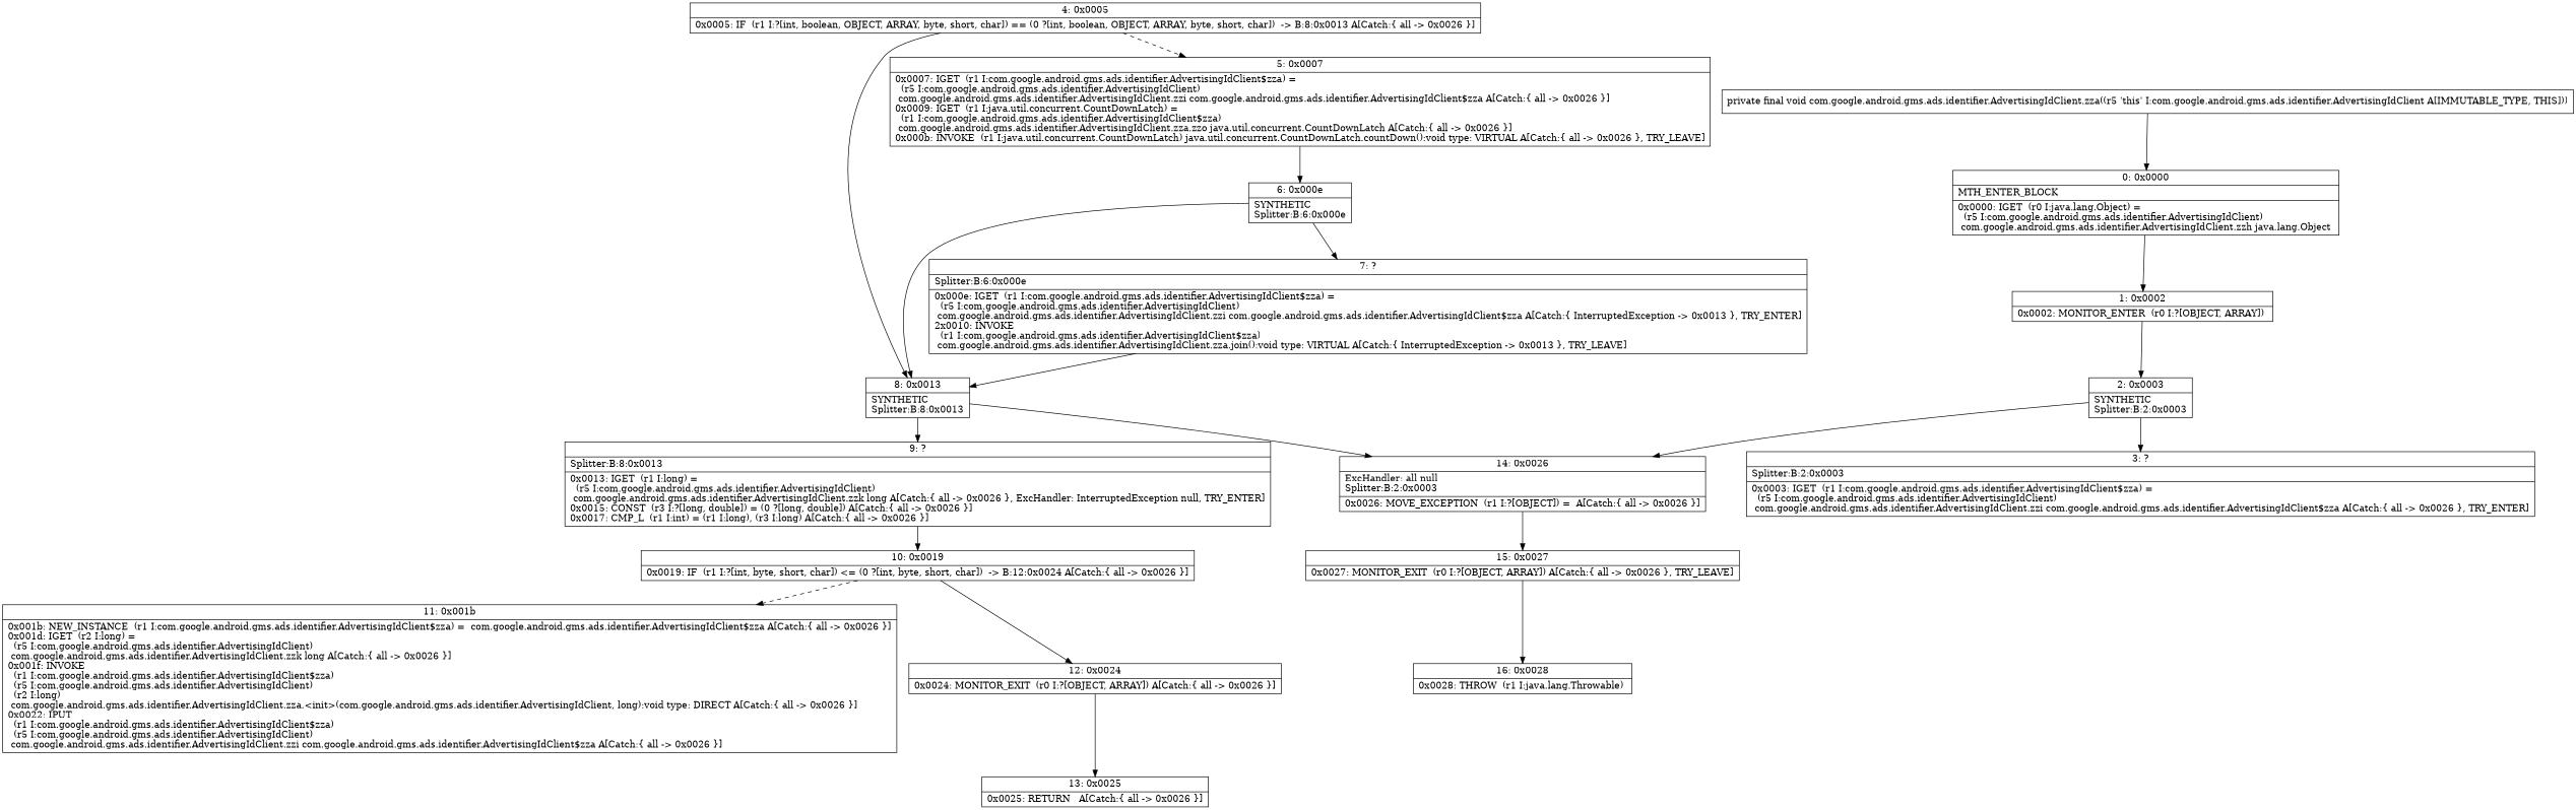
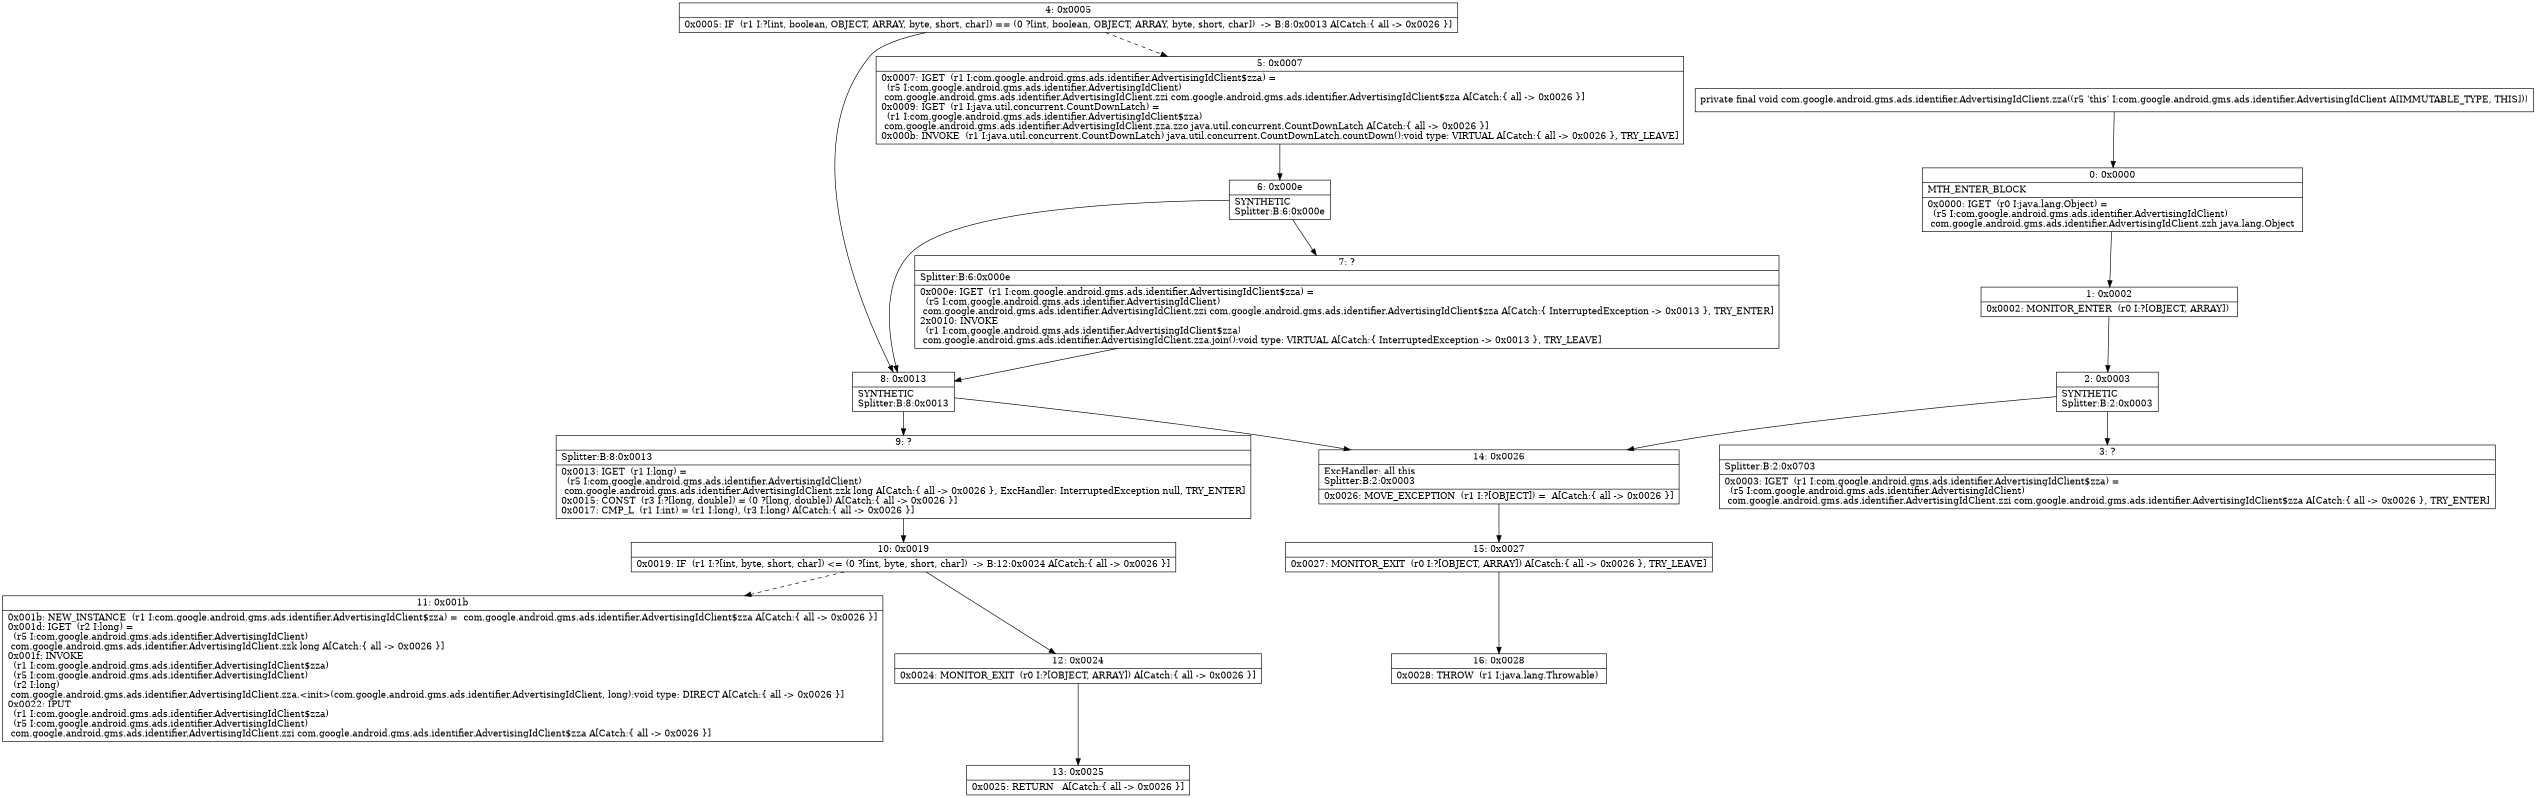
  digraph {
    node [shape=record]
    n1 [label="{0\:\ 0x0000|MTH_ENTER_BLOCK\l|0x0000: IGET  (r0 I:java.lang.Object) = \l  (r5 I:com.google.android.gms.ads.identifier.AdvertisingIdClient)\l com.google.android.gms.ads.identifier.AdvertisingIdClient.zzh java.lang.Object \l}"]
    n2 [label="{1\:\ 0x0002|0x0002: MONITOR_ENTER  (r0 I:?[OBJECT, ARRAY]) \l}"]
    n3 [label="{2\:\ 0x0003|SYNTHETIC\lSplitter:B:2:0x0003\l}"]
-   n4 [label="{3\:\ ?|Splitter:B:2:0x0003\l|0x0003: IGET  (r1 I:com.google.android.gms.ads.identifier.AdvertisingIdClient$zza) = \l  (r5 I:com.google.android.gms.ads.identifier.AdvertisingIdClient)\l com.google.android.gms.ads.identifier.AdvertisingIdClient.zzi com.google.android.gms.ads.identifier.AdvertisingIdClient$zza A[Catch:\{ all \-\> 0x0026 \}, TRY_ENTER]\l}"]
-   n5 [label="{14\:\ 0x0026|ExcHandler: all null\lSplitter:B:2:0x0003\l|0x0026: MOVE_EXCEPTION  (r1 I:?[OBJECT]) =  A[Catch:\{ all \-\> 0x0026 \}]\l}"]
+   n4 [label="{3\:\ ?|Splitter:B:2:0x0703\l|0x0003: IGET  (r1 I:com.google.android.gms.ads.identifier.AdvertisingIdClient$zza) = \l  (r5 I:com.google.android.gms.ads.identifier.AdvertisingIdClient)\l com.google.android.gms.ads.identifier.AdvertisingIdClient.zzi com.google.android.gms.ads.identifier.AdvertisingIdClient$zza A[Catch:\{ all \-\> 0x0026 \}, TRY_ENTER]\l}"]
+   n5 [label="{14\:\ 0x0026|ExcHandler: all this\lSplitter:B:2:0x0003\l|0x0026: MOVE_EXCEPTION  (r1 I:?[OBJECT]) =  A[Catch:\{ all \-\> 0x0026 \}]\l}"]
    n6 [label="{15\:\ 0x0027|0x0027: MONITOR_EXIT  (r0 I:?[OBJECT, ARRAY]) A[Catch:\{ all \-\> 0x0026 \}, TRY_LEAVE]\l}"]
    n7 [label="{4\:\ 0x0005|0x0005: IF  (r1 I:?[int, boolean, OBJECT, ARRAY, byte, short, char]) == (0 ?[int, boolean, OBJECT, ARRAY, byte, short, char])  \-\> B:8:0x0013 A[Catch:\{ all \-\> 0x0026 \}]\l}"]
    n8 [label="{5\:\ 0x0007|0x0007: IGET  (r1 I:com.google.android.gms.ads.identifier.AdvertisingIdClient$zza) = \l  (r5 I:com.google.android.gms.ads.identifier.AdvertisingIdClient)\l com.google.android.gms.ads.identifier.AdvertisingIdClient.zzi com.google.android.gms.ads.identifier.AdvertisingIdClient$zza A[Catch:\{ all \-\> 0x0026 \}]\l0x0009: IGET  (r1 I:java.util.concurrent.CountDownLatch) = \l  (r1 I:com.google.android.gms.ads.identifier.AdvertisingIdClient$zza)\l com.google.android.gms.ads.identifier.AdvertisingIdClient.zza.zzo java.util.concurrent.CountDownLatch A[Catch:\{ all \-\> 0x0026 \}]\l0x000b: INVOKE  (r1 I:java.util.concurrent.CountDownLatch) java.util.concurrent.CountDownLatch.countDown():void type: VIRTUAL A[Catch:\{ all \-\> 0x0026 \}, TRY_LEAVE]\l}"]
    n9 [label="{8\:\ 0x0013|SYNTHETIC\lSplitter:B:8:0x0013\l}"]
    n10 [label="{6\:\ 0x000e|SYNTHETIC\lSplitter:B:6:0x000e\l}"]
    n11 [label="{9\:\ ?|Splitter:B:8:0x0013\l|0x0013: IGET  (r1 I:long) = \l  (r5 I:com.google.android.gms.ads.identifier.AdvertisingIdClient)\l com.google.android.gms.ads.identifier.AdvertisingIdClient.zzk long A[Catch:\{ all \-\> 0x0026 \}, ExcHandler: InterruptedException null, TRY_ENTER]\l0x0015: CONST  (r3 I:?[long, double]) = (0 ?[long, double]) A[Catch:\{ all \-\> 0x0026 \}]\l0x0017: CMP_L  (r1 I:int) = (r1 I:long), (r3 I:long) A[Catch:\{ all \-\> 0x0026 \}]\l}"]
    n12 [label="{7\:\ ?|Splitter:B:6:0x000e\l|0x000e: IGET  (r1 I:com.google.android.gms.ads.identifier.AdvertisingIdClient$zza) = \l  (r5 I:com.google.android.gms.ads.identifier.AdvertisingIdClient)\l com.google.android.gms.ads.identifier.AdvertisingIdClient.zzi com.google.android.gms.ads.identifier.AdvertisingIdClient$zza A[Catch:\{ InterruptedException \-\> 0x0013 \}, TRY_ENTER]\l2x0010: INVOKE  \l  (r1 I:com.google.android.gms.ads.identifier.AdvertisingIdClient$zza)\l com.google.android.gms.ads.identifier.AdvertisingIdClient.zza.join():void type: VIRTUAL A[Catch:\{ InterruptedException \-\> 0x0013 \}, TRY_LEAVE]\l}"]
    n13 [label="{10\:\ 0x0019|0x0019: IF  (r1 I:?[int, byte, short, char]) \<= (0 ?[int, byte, short, char])  \-\> B:12:0x0024 A[Catch:\{ all \-\> 0x0026 \}]\l}"]
    n14 [label="{11\:\ 0x001b|0x001b: NEW_INSTANCE  (r1 I:com.google.android.gms.ads.identifier.AdvertisingIdClient$zza) =  com.google.android.gms.ads.identifier.AdvertisingIdClient$zza A[Catch:\{ all \-\> 0x0026 \}]\l0x001d: IGET  (r2 I:long) = \l  (r5 I:com.google.android.gms.ads.identifier.AdvertisingIdClient)\l com.google.android.gms.ads.identifier.AdvertisingIdClient.zzk long A[Catch:\{ all \-\> 0x0026 \}]\l0x001f: INVOKE  \l  (r1 I:com.google.android.gms.ads.identifier.AdvertisingIdClient$zza)\l  (r5 I:com.google.android.gms.ads.identifier.AdvertisingIdClient)\l  (r2 I:long)\l com.google.android.gms.ads.identifier.AdvertisingIdClient.zza.\<init\>(com.google.android.gms.ads.identifier.AdvertisingIdClient, long):void type: DIRECT A[Catch:\{ all \-\> 0x0026 \}]\l0x0022: IPUT  \l  (r1 I:com.google.android.gms.ads.identifier.AdvertisingIdClient$zza)\l  (r5 I:com.google.android.gms.ads.identifier.AdvertisingIdClient)\l com.google.android.gms.ads.identifier.AdvertisingIdClient.zzi com.google.android.gms.ads.identifier.AdvertisingIdClient$zza A[Catch:\{ all \-\> 0x0026 \}]\l}"]
    n15 [label="{12\:\ 0x0024|0x0024: MONITOR_EXIT  (r0 I:?[OBJECT, ARRAY]) A[Catch:\{ all \-\> 0x0026 \}]\l}"]
    n16 [label="{13\:\ 0x0025|0x0025: RETURN   A[Catch:\{ all \-\> 0x0026 \}]\l}"]
    n17 [label="{16\:\ 0x0028|0x0028: THROW  (r1 I:java.lang.Throwable) \l}"]
    n18 [label="{private final void com.google.android.gms.ads.identifier.AdvertisingIdClient.zza((r5 'this' I:com.google.android.gms.ads.identifier.AdvertisingIdClient A[IMMUTABLE_TYPE, THIS])) }"]
    n1 -> n2
    n2 -> n3
    n3 -> n4
    n3 -> n5
    n5 -> n6
    n6 -> n17
    n7 -> n8 [style=dashed]
    n7 -> n9
    n8 -> n10
    n9 -> n5
    n9 -> n11
    n10 -> n9
    n10 -> n12
    n11 -> n13
    n12 -> n9
    n13 -> n14 [style=dashed]
    n13 -> n15
    n15 -> n16
    n18 -> n1
  }
